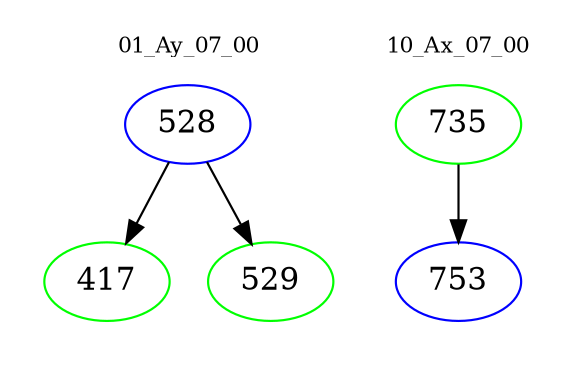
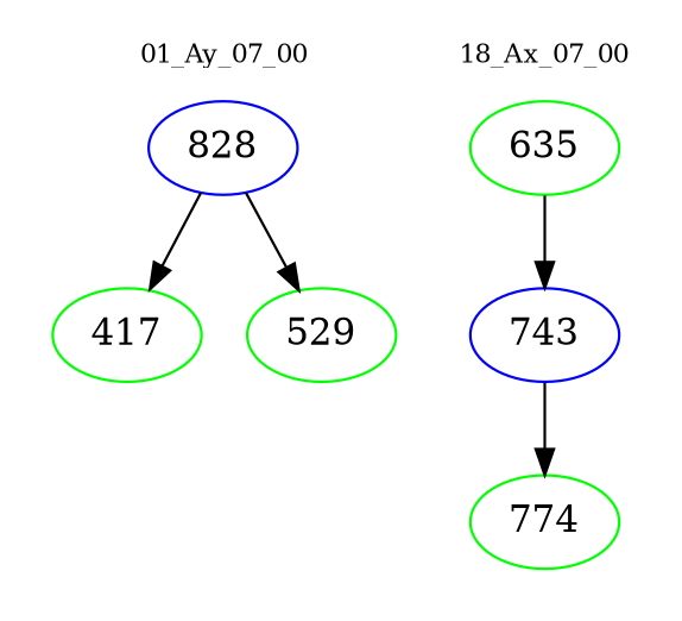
  digraph {
    node [color=green]
    edge [color=black]
-   n1 [color=blue label=528]
+   n1 [color=blue label=828]
    n2 [label=417]
    n3 [label=529]
-   n4 [color=blue label=753]
-   n5 [label=735]
+   n4 [color=blue label=743]
+   n5 [label=635]
+   n6 [label=774]
    subgraph cluster_1 {
      color=white
      fontsize=10
      label="01_Ay_07_00"
      n1
      n2
      n3
    }
    subgraph cluster_2 {
      color=white
      fontsize=10
-     label="10_Ax_07_00"
+     label="18_Ax_07_00"
      n4
      n5
+     n6
    }
    n1 -> n2
    n1 -> n3
+   n4 -> n6
    n5 -> n4
  }
